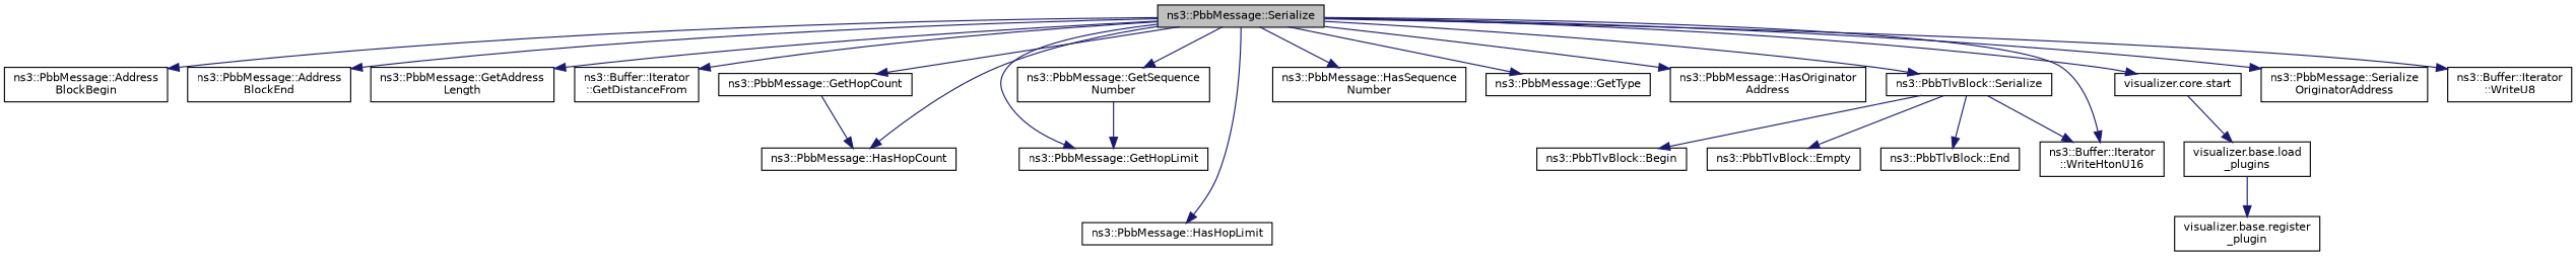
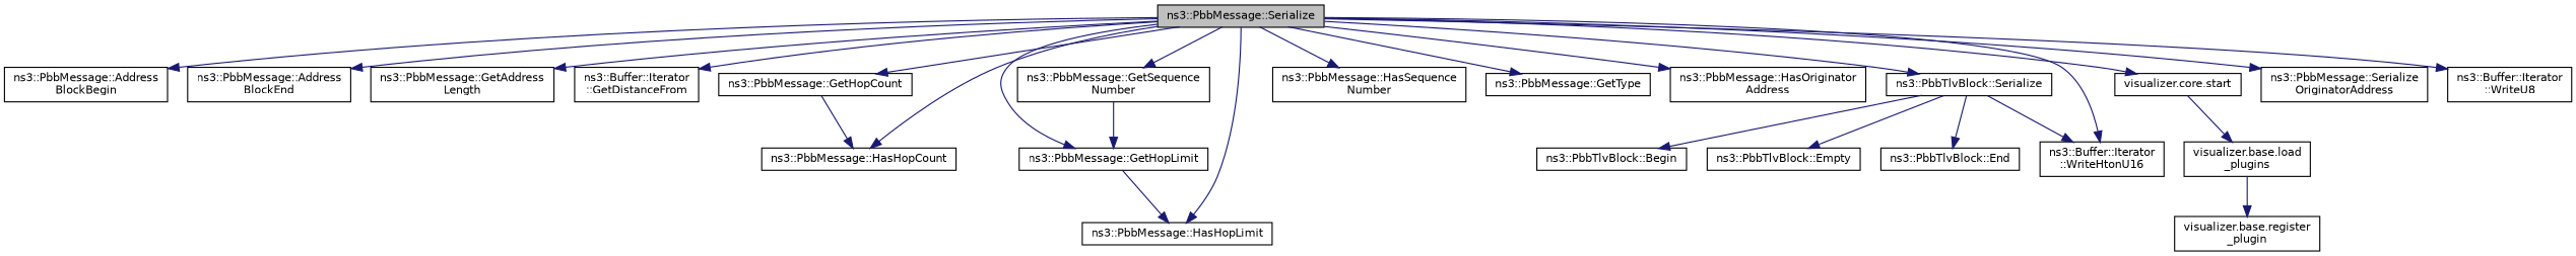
  digraph {
    rankdir=TB
    node [color=black fillcolor=white fontname=Helvetica fontsize=10 shape=record style=filled]
    edge [color=midnightblue fontname=Helvetica fontsize=10 labelfontname=Helvetica labelfontsize=10 style=solid]
    n1 [fillcolor=grey75 fontcolor=black height=0.2 label="ns3::PbbMessage::Serialize" width=0.4]
    n2 [height=0.2 label="ns3::PbbMessage::Address\lBlockBegin" width=0.4]
    n3 [height=0.2 label="ns3::PbbMessage::Address\lBlockEnd" width=0.4]
    n4 [height=0.2 label="ns3::PbbMessage::GetAddress\lLength" width=0.4]
    n5 [height=0.2 label="ns3::Buffer::Iterator\l::GetDistanceFrom" width=0.4]
    n6 [height=0.2 label="ns3::PbbMessage::GetHopCount" width=0.4]
    n7 [height=0.2 label="ns3::PbbMessage::HasHopCount" width=0.4]
    n8 [height=0.2 label="ns3::PbbMessage::GetHopLimit" width=0.4]
    n9 [height=0.2 label="ns3::PbbMessage::HasHopLimit" width=0.4]
    n10 [height=0.2 label="ns3::PbbMessage::GetSequence\lNumber" width=0.4]
    n11 [height=0.2 label="ns3::PbbMessage::HasSequence\lNumber" width=0.4]
    n12 [height=0.2 label="ns3::PbbMessage::GetType" width=0.4]
    n13 [height=0.2 label="ns3::PbbMessage::HasOriginator\lAddress" width=0.4]
    n14 [height=0.2 label="ns3::PbbTlvBlock::Serialize" width=0.4]
    n15 [height=0.2 label="visualizer.core.start" width=0.4]
    n16 [height=0.2 label="ns3::Buffer::Iterator\l::WriteHtonU16" width=0.4]
    n17 [height=0.2 label="ns3::PbbMessage::Serialize\lOriginatorAddress" width=0.4]
    n18 [height=0.2 label="ns3::Buffer::Iterator\l::WriteU8" width=0.4]
    n19 [height=0.2 label="ns3::PbbTlvBlock::Begin" width=0.4]
    n20 [height=0.2 label="ns3::PbbTlvBlock::Empty" width=0.4]
    n21 [height=0.2 label="ns3::PbbTlvBlock::End" width=0.4]
    n22 [height=0.2 label="visualizer.base.load\l_plugins" width=0.4]
    n23 [height=0.2 label="visualizer.base.register\l_plugin" width=0.4]
    n1 -> n2
    n1 -> n3
    n1 -> n4
    n1 -> n5
    n1 -> n6
    n1 -> n7
    n1 -> n8
    n1 -> n9
    n1 -> n10
    n1 -> n11
    n1 -> n12
    n1 -> n13
    n1 -> n14
    n1 -> n15
    n1 -> n16
    n1 -> n17
    n1 -> n18
    n6 -> n7
+   n8 -> n9
    n10 -> n8
    n14 -> n16
    n14 -> n19
    n14 -> n20
    n14 -> n21
    n15 -> n22
    n22 -> n23
  }
